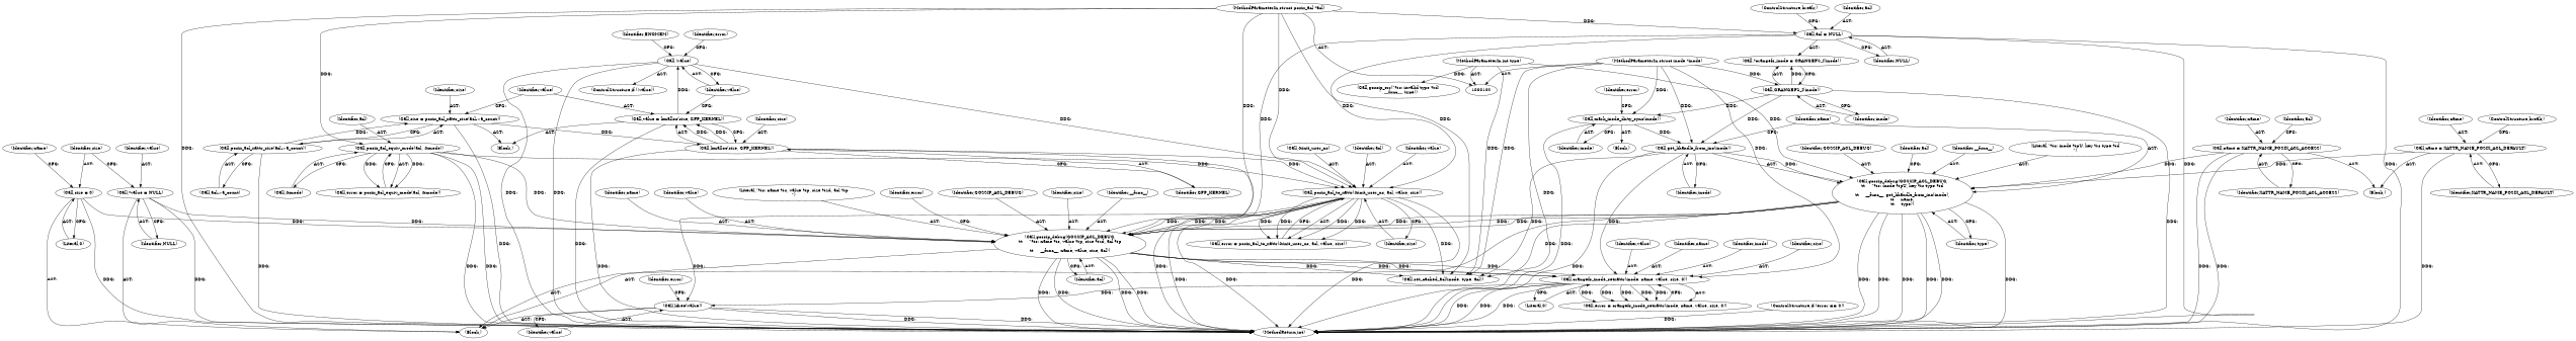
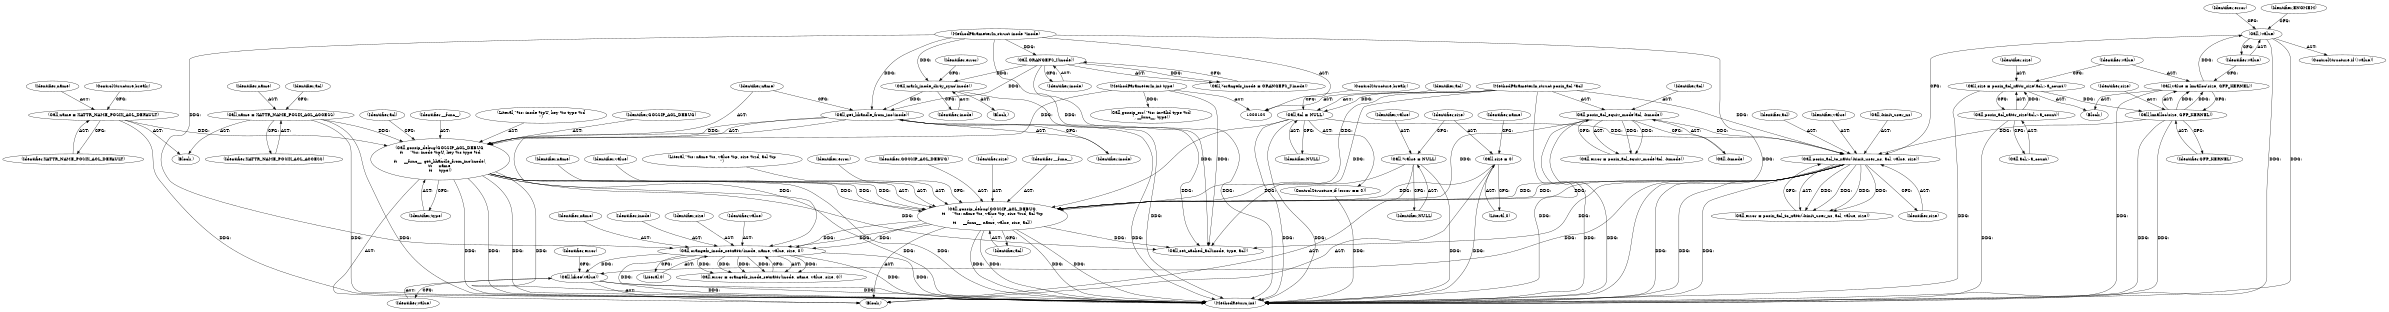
  digraph {
    n1 [label="(Call,kfree(value))"]
    n2 [label="(Identifier,value)"]
    n3 [label="(Block,)"]
    n4 [label="(MethodReturn,int)"]
    n5 [label="(Call,orangefs_inode_setxattr(inode, name, value, size, 0))"]
    n6 [label="(Literal,0)"]
    n7 [label="(Call,error = orangefs_inode_setxattr(inode, name, value, size, 0))"]
    n8 [label="(Call,set_cached_acl(inode, type, acl))"]
    n9 [label="(Call,get_khandle_from_ino(inode))"]
    n10 [label="(Call,gossip_debug(GOSSIP_ACL_DEBUG,\n\t\t     \"%s: inode %pU, key %s type %d\n\",\n\t\t     __func__, get_khandle_from_ino(inode),\n\t\t     name,\n\t\t     type))"]
    n11 [label="(Identifier,inode)"]
    n12 [label="(Call,gossip_debug(GOSSIP_ACL_DEBUG,\n\t\t     \"%s: name %s, value %p, size %zd, acl %p\n\",\n\t\t     __func__, name, value, size, acl))"]
    n13 [label="(Identifier,type)"]
    n14 [label="(Call,ORANGEFS_I(inode))"]
    n15 [label="(Call,mark_inode_dirty_sync(inode))"]
    n16 [label="(Identifier,inode)"]
    n17 [label="(Call,*orangefs_inode = ORANGEFS_I(inode))"]
    n18 [label="(Identifier,inode)"]
    n19 [label="(Block,)"]
    n20 [label="(MethodParameterIn,struct inode *inode)"]
    1000102
    n22 [label="(Identifier,acl)"]
    n23 [label="(Call,name = XATTR_NAME_POSIX_ACL_DEFAULT)"]
    n24 [label="(Block,)"]
    n25 [label="(Identifier,XATTR_NAME_POSIX_ACL_DEFAULT)"]
    n26 [label="(Call,name = XATTR_NAME_POSIX_ACL_ACCESS)"]
    n27 [label="(Identifier,XATTR_NAME_POSIX_ACL_ACCESS)"]
    n28 [label="(MethodParameterIn,int type)"]
    n29 [label="(Call,gossip_err(\"%s: invalid type %d!\n\", __func__, type))"]
    n30 [label="(Call,*value = NULL)"]
    n31 [label="(Identifier,NULL)"]
    n32 [label="(Call,posix_acl_to_xattr(&init_user_ns, acl, value, size))"]
    n33 [label="(Call,error = posix_acl_to_xattr(&init_user_ns, acl, value, size))"]
    n34 [label="(Identifier,size)"]
    n35 [label="(Call,acl = NULL)"]
    n36 [label="(ControlStructure,if (error == 0))"]
    n37 [label="(Identifier,NULL)"]
    n38 [label="(MethodParameterIn,struct posix_acl *acl)"]
    n39 [label="(Call,posix_acl_equiv_mode(acl, &mode))"]
    n40 [label="(Call,&mode)"]
    n41 [label="(Call,error = posix_acl_equiv_mode(acl, &mode))"]
    n42 [label="(Call,!value)"]
    n43 [label="(ControlStructure,if (!value))"]
    n44 [label="(Identifier,value)"]
    n45 [label="(Call,value = kmalloc(size, GFP_KERNEL))"]
    n46 [label="(Call,kmalloc(size, GFP_KERNEL))"]
    n47 [label="(Block,)"]
    n48 [label="(Identifier,GFP_KERNEL)"]
    n49 [label="(Call,size = posix_acl_xattr_size(acl->a_count))"]
    n50 [label="(Call,posix_acl_xattr_size(acl->a_count))"]
    n51 [label="(Call,acl->a_count)"]
    n52 [label="(Call,size = 0)"]
    n53 [label="(Literal,0)"]
    n54 [label="(Identifier,error)"]
    n55 [label="(Identifier,value)"]
    n56 [label="(Identifier,name)"]
    n57 [label="(Identifier,size)"]
    n58 [label="(Identifier,GOSSIP_ACL_DEBUG)"]
    n59 [label="(Identifier,value)"]
    n60 [label="(ControlStructure,break;)"]
    n61 [label="(Identifier,acl)"]
    n62 [label="(Identifier,error)"]
    n63 [label="(Identifier,ENOMEM)"]
    n64 [label="(Identifier,value)"]
    n65 [label="(Literal,\"%s: name %s, value %p, size %zd, acl %p\n\")"]
    n66 [label="(Identifier,error)"]
    n67 [label="(Identifier,name)"]
    n68 [label="(Identifier,acl)"]
    n69 [label="(Identifier,GOSSIP_ACL_DEBUG)"]
    n70 [label="(Identifier,name)"]
    n71 [label="(Identifier,name)"]
    n72 [label="(Identifier,name)"]
    n73 [label="(Identifier,acl)"]
    n74 [label="(Call,&init_user_ns)"]
    n75 [label="(Identifier,acl)"]
    n76 [label="(Identifier,value)"]
    n77 [label="(Identifier,__func__)"]
    n78 [label="(Identifier,size)"]
    n79 [label="(Identifier,acl)"]
    n80 [label="(Identifier,inode)"]
    n81 [label="(Identifier,size)"]
    n82 [label="(Identifier,name)"]
    n83 [label="(Identifier,__func__)"]
    n84 [label="(ControlStructure,break;)"]
    n85 [label="(Identifier,value)"]
    n86 [label="(Identifier,error)"]
    n87 [label="(Literal,\"%s: inode %pU, key %s type %d\n\")"]
    n88 [label="(Identifier,size)"]
    n89 [label="(Identifier,size)"]
    n1 -> n2 [label="CFG: "]
    n1 -> n3 [label="AST: "]
    n1 -> n4 [label="DDG: "]
    n1 -> n4 [label="DDG: "]
    n2 -> n1 [label="AST: "]
    n5 -> n1 [label="DDG: "]
    n5 -> n4 [label="DDG: "]
    n5 -> n4 [label="DDG: "]
    n5 -> n4 [label="DDG: "]
    n5 -> n6 [label="CFG: "]
    n5 -> n7 [label="AST: "]
    n5 -> n7 [label="DDG: "]
    n5 -> n7 [label="DDG: "]
    n5 -> n7 [label="DDG: "]
    n5 -> n7 [label="DDG: "]
    n5 -> n7 [label="DDG: "]
    n6 -> n5 [label="AST: "]
    n7 -> n5 [label="CFG: "]
    n9 -> n4 [label="DDG: "]
    n9 -> n5 [label="DDG: "]
    n9 -> n8 [label="DDG: "]
    n9 -> n10 [label="AST: "]
    n9 -> n10 [label="DDG: "]
    n9 -> n11 [label="CFG: "]
    n10 -> n3 [label="AST: "]
    n10 -> n4 [label="DDG: "]
    n10 -> n4 [label="DDG: "]
    n10 -> n4 [label="DDG: "]
    n10 -> n4 [label="DDG: "]
    n10 -> n4 [label="DDG: "]
    n10 -> n4 [label="DDG: "]
    n10 -> n8 [label="DDG: "]
    n10 -> n12 [label="DDG: "]
    n10 -> n12 [label="DDG: "]
    n10 -> n12 [label="DDG: "]
    n10 -> n13 [label="CFG: "]
    n11 -> n9 [label="AST: "]
    n12 -> n3 [label="AST: "]
    n12 -> n4 [label="DDG: "]
    n12 -> n4 [label="DDG: "]
    n12 -> n4 [label="DDG: "]
    n12 -> n4 [label="DDG: "]
    n12 -> n5 [label="DDG: "]
    n12 -> n5 [label="DDG: "]
    n12 -> n5 [label="DDG: "]
    n12 -> n8 [label="DDG: "]
    n12 -> n22 [label="CFG: "]
    n13 -> n10 [label="AST: "]
    n14 -> n4 [label="DDG: "]
    n14 -> n9 [label="DDG: "]
    n14 -> n15 [label="DDG: "]
    n14 -> n16 [label="CFG: "]
    n14 -> n17 [label="AST: "]
    n14 -> n17 [label="DDG: "]
    n15 -> n4 [label="DDG: "]
    n15 -> n9 [label="DDG: "]
    n15 -> n18 [label="CFG: "]
    n15 -> n19 [label="AST: "]
    n16 -> n14 [label="AST: "]
    n17 -> n14 [label="CFG: "]
    n18 -> n15 [label="AST: "]
    n20 -> n4 [label="DDG: "]
    n20 -> n5 [label="DDG: "]
    n20 -> n8 [label="DDG: "]
    n20 -> n9 [label="DDG: "]
    n20 -> n14 [label="DDG: "]
    n20 -> n15 [label="DDG: "]
    n20 -> 1000102 [label="AST: "]
    n22 -> n12 [label="AST: "]
    n23 -> n4 [label="DDG: "]
    n23 -> n10 [label="DDG: "]
    n23 -> n24 [label="AST: "]
    n23 -> n25 [label="CFG: "]
    n25 -> n23 [label="AST: "]
    n26 -> n4 [label="DDG: "]
    n26 -> n4 [label="DDG: "]
    n26 -> n10 [label="DDG: "]
    n26 -> n24 [label="AST: "]
    n26 -> n27 [label="CFG: "]
    n27 -> n26 [label="AST: "]
    n28 -> n8 [label="DDG: "]
    n28 -> n10 [label="DDG: "]
    n28 -> 1000102 [label="AST: "]
    n28 -> n29 [label="DDG: "]
    n30 -> n3 [label="AST: "]
    n30 -> n4 [label="DDG: "]
    n30 -> n12 [label="DDG: "]
    n30 -> n31 [label="CFG: "]
    n31 -> n30 [label="AST: "]
    n32 -> n1 [label="DDG: "]
    n32 -> n4 [label="DDG: "]
    n32 -> n4 [label="DDG: "]
    n32 -> n4 [label="DDG: "]
    n32 -> n8 [label="DDG: "]
    n32 -> n12 [label="DDG: "]
    n32 -> n12 [label="DDG: "]
    n32 -> n12 [label="DDG: "]
    n32 -> n33 [label="AST: "]
    n32 -> n33 [label="DDG: "]
    n32 -> n33 [label="DDG: "]
    n32 -> n33 [label="DDG: "]
    n32 -> n33 [label="DDG: "]
    n32 -> n34 [label="CFG: "]
    n33 -> n32 [label="CFG: "]
    n34 -> n32 [label="AST: "]
    n35 -> n4 [label="DDG: "]
    n35 -> n4 [label="DDG: "]
    n35 -> n12 [label="DDG: "]
    n35 -> n32 [label="DDG: "]
-   n35 -> n17 [label="AST: "]
+   n35 -> n36 [label="AST: "]
    n35 -> n37 [label="CFG: "]
    n36 -> n4 [label="DDG: "]
    n37 -> n35 [label="AST: "]
    n38 -> n4 [label="DDG: "]
    n38 -> n8 [label="DDG: "]
    n38 -> n12 [label="DDG: "]
    n38 -> 1000102 [label="AST: "]
    n38 -> n32 [label="DDG: "]
    n38 -> n35 [label="DDG: "]
-   n38 -> n39 [label="DDG: "]
+   n38 -> n39 [label="AST: "]
    n39 -> n4 [label="DDG: "]
    n39 -> n4 [label="DDG: "]
    n39 -> n12 [label="DDG: "]
    n39 -> n32 [label="DDG: "]
    n39 -> n40 [label="CFG: "]
    n39 -> n41 [label="AST: "]
    n39 -> n41 [label="DDG: "]
    n39 -> n41 [label="DDG: "]
    n40 -> n39 [label="AST: "]
    n41 -> n39 [label="CFG: "]
    n42 -> n4 [label="DDG: "]
    n42 -> n4 [label="DDG: "]
-   n42 -> n32 [label="DDG: "]
+   n42 -> n32 [label="CFG: "]
    n42 -> n43 [label="AST: "]
    n42 -> n44 [label="CFG: "]
    n44 -> n42 [label="AST: "]
    n44 -> n45 [label="CFG: "]
    n45 -> n4 [label="DDG: "]
    n45 -> n42 [label="DDG: "]
    n45 -> n46 [label="CFG: "]
    n45 -> n47 [label="AST: "]
    n46 -> n4 [label="DDG: "]
    n46 -> n4 [label="DDG: "]
    n46 -> n32 [label="DDG: "]
    n46 -> n45 [label="AST: "]
    n46 -> n45 [label="DDG: "]
    n46 -> n45 [label="DDG: "]
    n46 -> n48 [label="CFG: "]
    n48 -> n46 [label="AST: "]
    n49 -> n4 [label="DDG: "]
    n49 -> n46 [label="DDG: "]
    n49 -> n47 [label="AST: "]
    n49 -> n50 [label="CFG: "]
    n50 -> n4 [label="DDG: "]
    n50 -> n49 [label="AST: "]
    n50 -> n49 [label="DDG: "]
    n50 -> n51 [label="CFG: "]
    n51 -> n50 [label="AST: "]
    n52 -> n3 [label="AST: "]
    n52 -> n4 [label="DDG: "]
    n52 -> n12 [label="DDG: "]
    n52 -> n53 [label="CFG: "]
    n53 -> n52 [label="AST: "]
    n54 -> n15 [label="CFG: "]
    n55 -> n5 [label="AST: "]
    n56 -> n12 [label="AST: "]
    n57 -> n30 [label="CFG: "]
    n57 -> n52 [label="AST: "]
    n58 -> n10 [label="AST: "]
    n59 -> n45 [label="AST: "]
    n59 -> n49 [label="CFG: "]
    n60 -> n23 [label="CFG: "]
    n61 -> n35 [label="AST: "]
    n62 -> n42 [label="CFG: "]
    n63 -> n42 [label="CFG: "]
    n64 -> n12 [label="AST: "]
    n65 -> n12 [label="AST: "]
    n66 -> n12 [label="CFG: "]
    n67 -> n52 [label="CFG: "]
    n68 -> n39 [label="AST: "]
    n69 -> n12 [label="AST: "]
    n70 -> n26 [label="AST: "]
    n71 -> n5 [label="AST: "]
    n72 -> n9 [label="CFG: "]
    n72 -> n10 [label="AST: "]
    n73 -> n10 [label="CFG: "]
    n74 -> n32 [label="AST: "]
    n75 -> n32 [label="AST: "]
    n76 -> n30 [label="AST: "]
    n77 -> n10 [label="AST: "]
    n78 -> n49 [label="AST: "]
    n79 -> n26 [label="CFG: "]
    n80 -> n5 [label="AST: "]
    n81 -> n12 [label="AST: "]
    n82 -> n23 [label="AST: "]
    n83 -> n12 [label="AST: "]
    n84 -> n35 [label="CFG: "]
    n85 -> n32 [label="AST: "]
    n86 -> n1 [label="CFG: "]
    n87 -> n10 [label="AST: "]
    n88 -> n46 [label="AST: "]
    n89 -> n5 [label="AST: "]
  }
